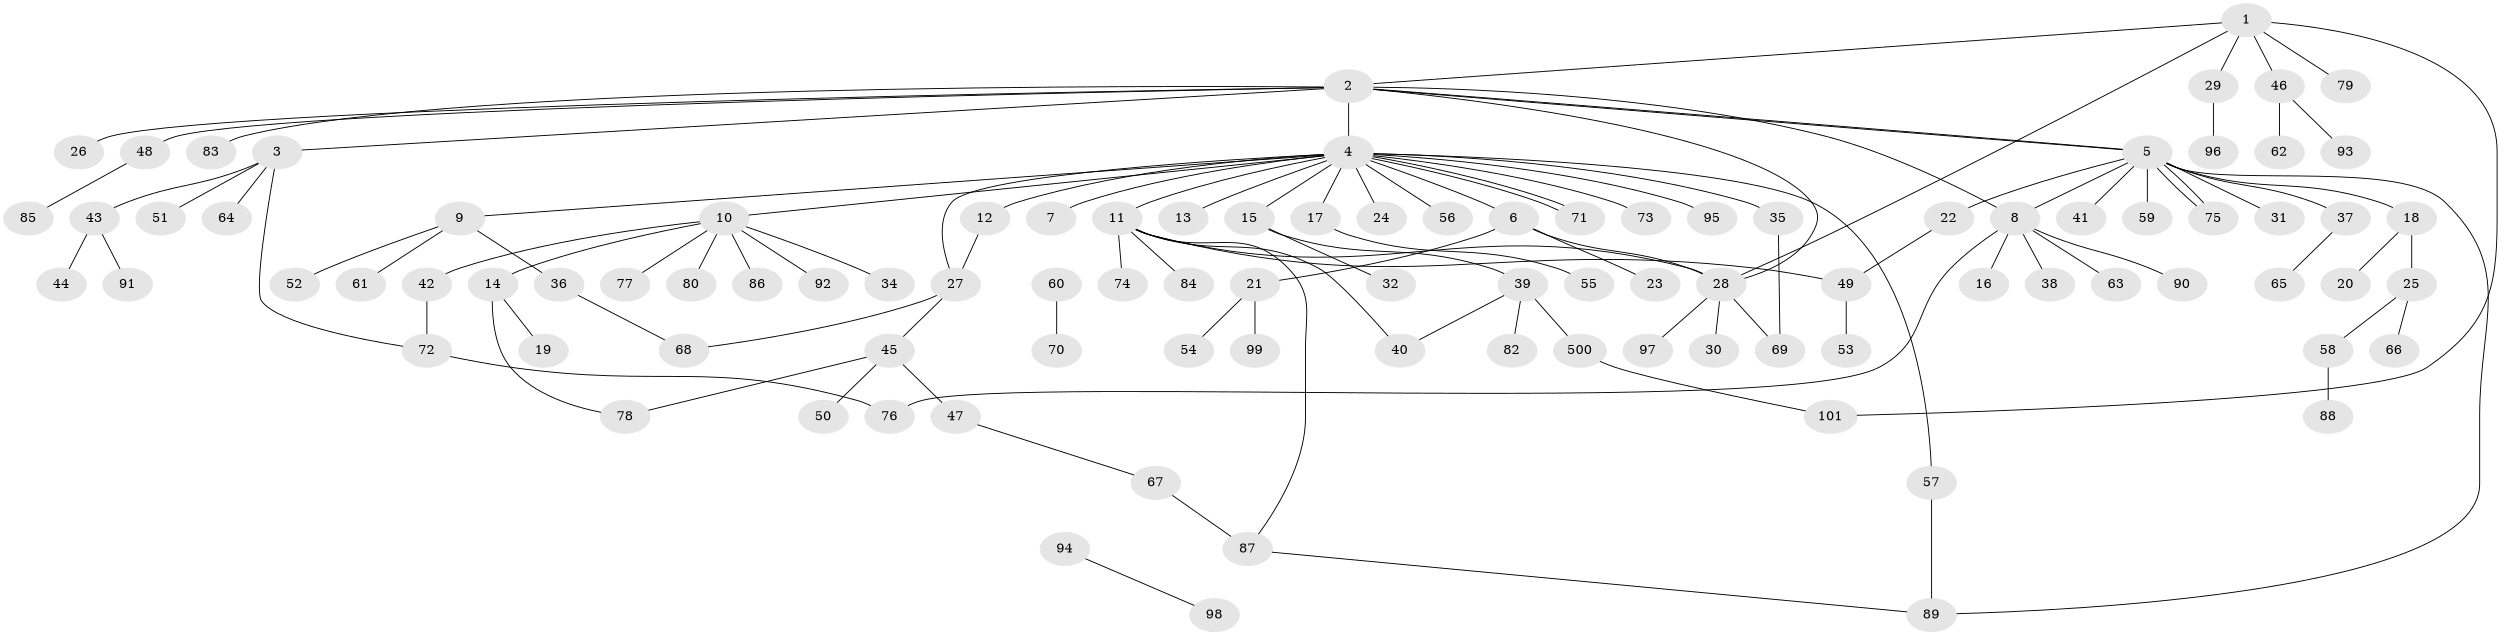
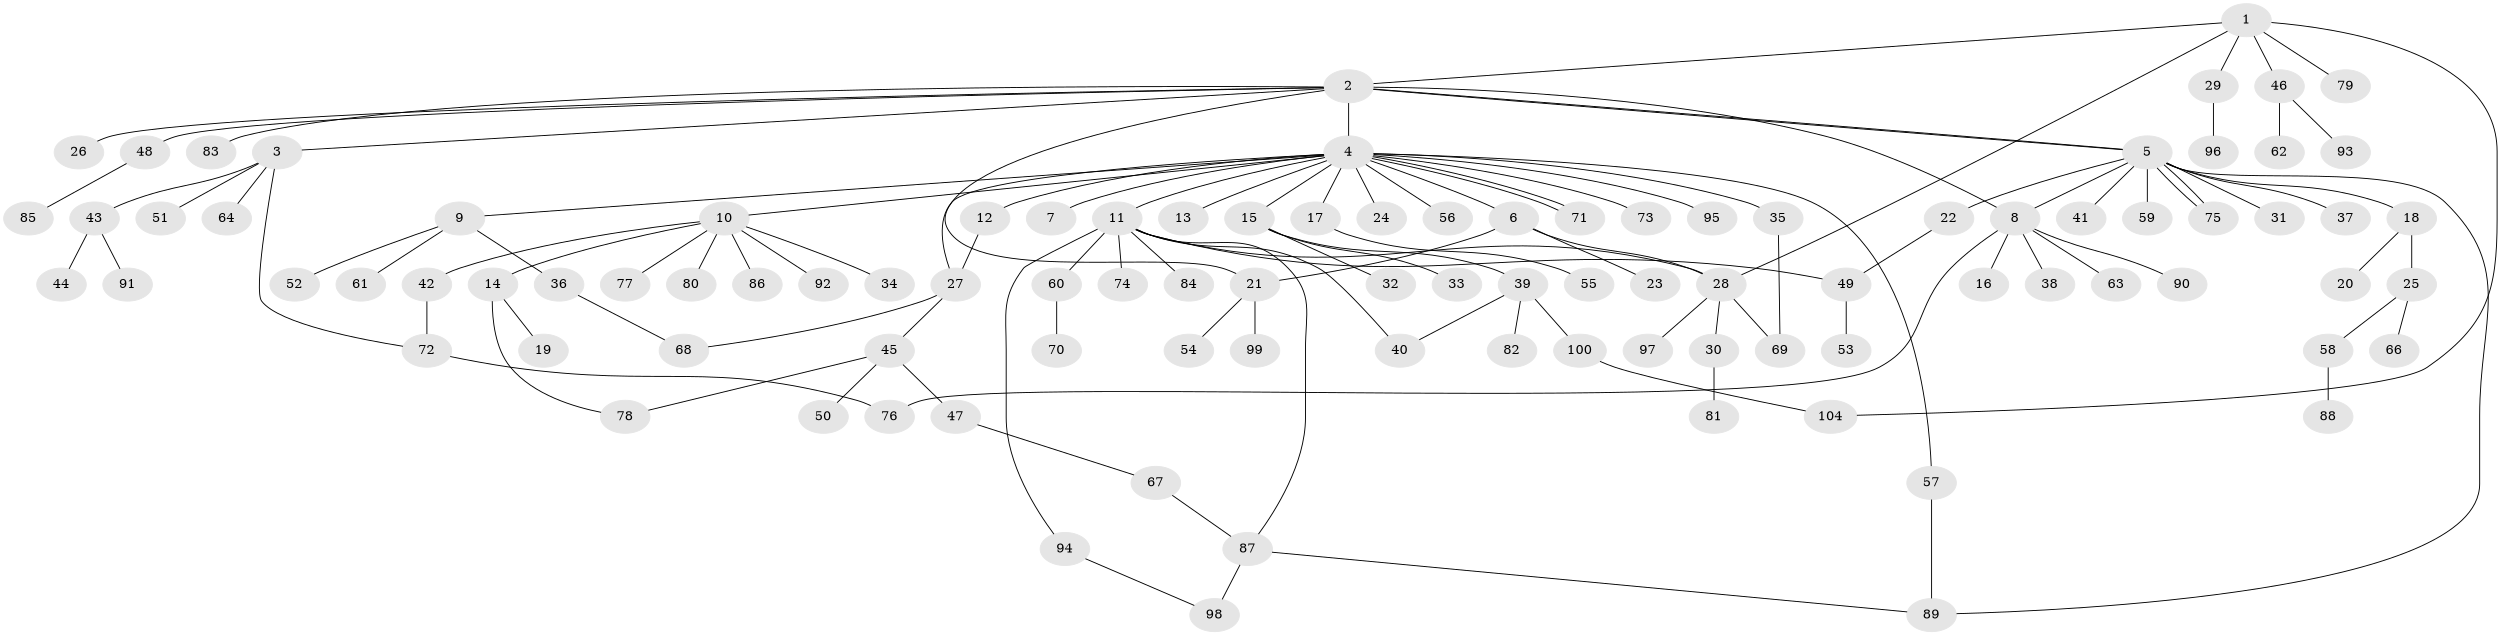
  graph {
    node [color=gray90 style=filled]
    1
    2
    28
    29
    46
    79
-   101
+   101 [label=104]
    3
    4
    5
    8
    26
    48
    83
    30
    69
    97
    96
    62
    93
    43
    51
    64
    72
    6
    7
    9
    10
    11
    12
    13
    15
    17
    24
    27
    35
    56
    57
    71
    73
    95
    18
    22
    31
    37
    41
    59
    75
    89
    16
    38
    63
    76
    90
    85
    44
    91
    21
    23
    36
    52
    61
    14
    34
    42
    77
    80
    86
    92
    40
    49
    60
    74
    84
    87
    94
    32
+   33
    39
    55
    45
    68
    20
    25
-   65
    54
    99
    19
    78
    53
    70
    98
    82
-   100 [label=500]
+   100
    58
    66
    88
    47
    50
+   81
    67
    1 -- 2
    1 -- 28
    1 -- 29
    1 -- 46
    1 -- 79
    1 -- 101
-   2 -- 28
+   2 -- 21
    2 -- 3
    2 -- 4
    2 -- 5
    2 -- 5
    2 -- 8
    2 -- 26
    2 -- 48
    2 -- 83
    28 -- 30
    28 -- 69
    28 -- 97
    29 -- 96
    46 -- 62
    46 -- 93
    3 -- 43
    3 -- 51
    3 -- 64
    3 -- 72
    4 -- 6
    4 -- 7
    4 -- 9
    4 -- 10
    4 -- 11
    4 -- 12
    4 -- 13
    4 -- 15
    4 -- 17
    4 -- 24
    4 -- 27
    4 -- 35
    4 -- 56
    4 -- 57
    4 -- 71
    4 -- 71
    4 -- 73
    4 -- 95
    5 -- 8
    5 -- 18
    5 -- 22
    5 -- 31
    5 -- 37
    5 -- 41
    5 -- 59
    5 -- 75
    5 -- 75
    5 -- 89
    8 -- 16
    8 -- 38
    8 -- 63
    8 -- 76
    8 -- 90
    48 -- 85
+   30 -- 81
    43 -- 44
    43 -- 91
    72 -- 76
    6 -- 28
    6 -- 21
    6 -- 23
    9 -- 36
    9 -- 52
    9 -- 61
    10 -- 14
    10 -- 34
    10 -- 42
    10 -- 77
    10 -- 80
    10 -- 86
    10 -- 92
    11 -- 28
    11 -- 40
    11 -- 49
+   11 -- 60
    11 -- 74
    11 -- 84
    11 -- 87
+   11 -- 94
    12 -- 27
    15 -- 32
+   15 -- 33
    15 -- 39
    17 -- 55
    27 -- 45
    27 -- 68
    35 -- 69
    57 -- 89
    18 -- 20
    18 -- 25
    22 -- 49
-   37 -- 65
    21 -- 54
    21 -- 99
    36 -- 68
    14 -- 19
    14 -- 78
    42 -- 72
    49 -- 53
    60 -- 70
    87 -- 89
+   87 -- 98
    94 -- 98
    39 -- 40
    39 -- 82
    39 -- 100
    45 -- 78
    45 -- 47
    45 -- 50
    25 -- 58
    25 -- 66
    100 -- 101
    58 -- 88
    47 -- 67
    67 -- 87
  }
